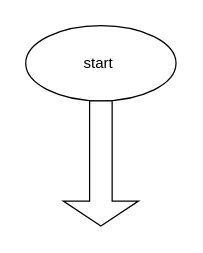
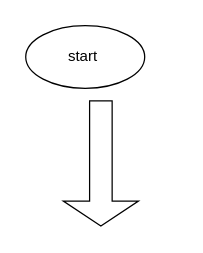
  <mxCell id="0" />
  <mxCell id="1" parent="0" />
- <mxCell id="2" value="start&amp;nbsp;" style="ellipse;whiteSpace=wrap;html=1;" parent="1" vertex="1"><mxGeometry x="20" y="20" width="120" height="60" as="geometry" /></mxCell>
+ <mxCell id="2" value="start&amp;nbsp;" style="ellipse;whiteSpace=wrap;html=1;" parent="1" vertex="1"><mxGeometry x="20" y="20" width="95" height="50" as="geometry" /></mxCell>
  <mxCell id="3" value="" style="shape=singleArrow;direction=south;whiteSpace=wrap;html=1;" parent="1" vertex="1"><mxGeometry x="50" y="80" width="60" height="100" as="geometry" /></mxCell>
